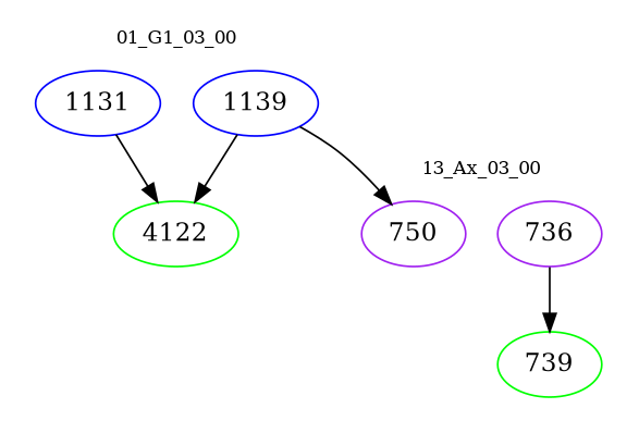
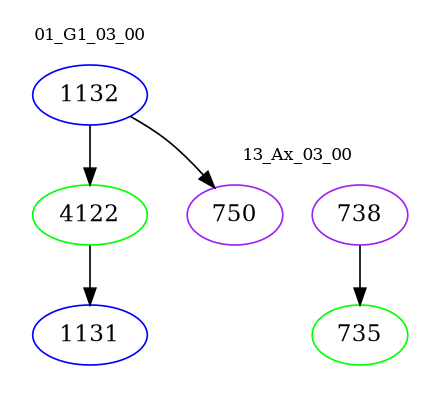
  digraph {
    node [color=purple]
    edge [color=black]
-   n1 [label=736]
-   n2 [color=green label=739]
+   n1 [label=738]
+   n2 [color=green label=735]
    n3 [label=750]
-   n4 [color=blue label=1139]
+   n4 [color=blue label=1132]
    n5 [color=green label=4122]
    n6 [color=blue label=1131]
    subgraph cluster_1 {
      color=white
      fontsize=10
      label="13_Ax_03_00"
      n1
      n2
      n3
    }
    subgraph cluster_2 {
      color=white
      fontsize=10
      label="01_G1_03_00"
      n4
      n5
      n6
    }
    n1 -> n2
    n4 -> n3
    n4 -> n5
-   n6 -> n5
+   n5 -> n6
  }
